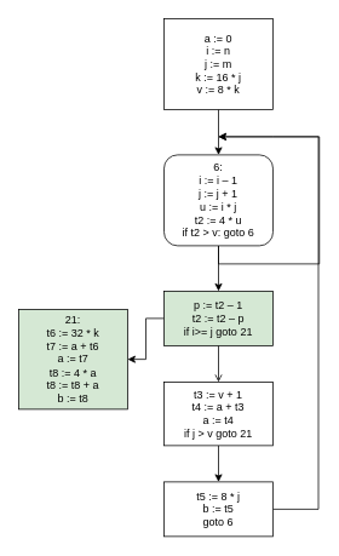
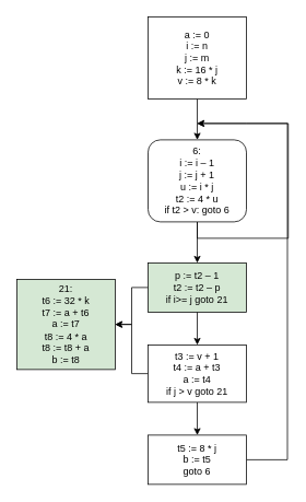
  <mxCell id="0" />
  <mxCell id="1" parent="0" />
  <mxCell id="2" style="edgeStyle=orthogonalEdgeStyle;rounded=0;orthogonalLoop=1;jettySize=auto;html=1;entryX=0.5;entryY=0;entryDx=0;entryDy=0;" edge="1" parent="1" source="3" target="6"><mxGeometry relative="1" as="geometry" /></mxCell>
  <mxCell id="3" value="a := 0&lt;br&gt;i := n&lt;br&gt;j := m&lt;br&gt;k := 16 * j&lt;br&gt;v := 8 * k" style="whiteSpace=wrap;html=1;" vertex="1" parent="1"><mxGeometry x="180" y="20" width="120" height="100" as="geometry" /></mxCell>
  <mxCell id="4" style="edgeStyle=orthogonalEdgeStyle;rounded=0;orthogonalLoop=1;jettySize=auto;html=1;" edge="1" parent="1" source="6"><mxGeometry relative="1" as="geometry"><mxPoint x="240" y="150" as="targetPoint" /><Array as="points"><mxPoint x="240" y="290" /><mxPoint x="351" y="290" /></Array></mxGeometry></mxCell>
  <mxCell id="5" style="edgeStyle=orthogonalEdgeStyle;rounded=0;orthogonalLoop=1;jettySize=auto;html=1;entryX=0.5;entryY=0;entryDx=0;entryDy=0;" edge="1" parent="1" source="6" target="9"><mxGeometry relative="1" as="geometry" /></mxCell>
  <mxCell id="6" value="&lt;div&gt;6:&lt;br&gt;&lt;/div&gt;&lt;div&gt;i := i – 1&lt;/div&gt;j := j + 1&lt;br&gt;u := i * j&lt;br&gt;t2 := 4 * u&lt;br&gt;if t2 &amp;gt; v: goto 6" style="whiteSpace=wrap;html=1;rounded=1;" vertex="1" parent="1"><mxGeometry x="180" y="170" width="120" height="100" as="geometry" /></mxCell>
- <mxCell id="7" style="edgeStyle=orthogonalEdgeStyle;rounded=0;orthogonalLoop=1;jettySize=auto;html=1;endArrow=open;" edge="1" parent="1" source="9" target="12"><mxGeometry relative="1" as="geometry" /></mxCell>
+ <mxCell id="7" style="edgeStyle=orthogonalEdgeStyle;rounded=0;orthogonalLoop=1;jettySize=auto;html=1;" edge="1" parent="1" source="9" target="12"><mxGeometry relative="1" as="geometry" /></mxCell>
  <mxCell id="8" value="" style="edgeStyle=orthogonalEdgeStyle;rounded=0;orthogonalLoop=1;jettySize=auto;html=1;" edge="1" parent="1" source="9" target="15"><mxGeometry relative="1" as="geometry" /></mxCell>
  <mxCell id="9" value="p := t2 – 1&lt;br&gt;t2 := t2 – p&lt;br&gt;if i&amp;gt;= j goto 21" style="whiteSpace=wrap;html=1;fillColor=#d5e8d4;" vertex="1" parent="1"><mxGeometry x="180" y="320" width="120" height="60" as="geometry" /></mxCell>
  <mxCell id="10" value="" style="edgeStyle=orthogonalEdgeStyle;rounded=0;orthogonalLoop=1;jettySize=auto;html=1;" edge="1" parent="1" source="12" target="14"><mxGeometry relative="1" as="geometry" /></mxCell>
+ <mxCell id="11" style="edgeStyle=orthogonalEdgeStyle;rounded=0;orthogonalLoop=1;jettySize=auto;html=1;entryX=1;entryY=0.5;entryDx=0;entryDy=0;" edge="1" parent="1" source="12" target="15"><mxGeometry relative="1" as="geometry" /></mxCell>
  <mxCell id="12" value="t3 := v + 1&lt;br&gt;t4 := a + t3&lt;br&gt;a := t4&lt;br&gt;if j &amp;gt; v goto 21" style="whiteSpace=wrap;html=1;" vertex="1" parent="1"><mxGeometry x="180" y="420" width="120" height="70" as="geometry" /></mxCell>
  <mxCell id="13" style="edgeStyle=orthogonalEdgeStyle;rounded=0;orthogonalLoop=1;jettySize=auto;html=1;" edge="1" parent="1" source="14"><mxGeometry relative="1" as="geometry"><mxPoint x="240" y="150" as="targetPoint" /><Array as="points"><mxPoint x="350" y="560" /><mxPoint x="350" y="150" /><mxPoint x="300" y="150" /></Array></mxGeometry></mxCell>
  <mxCell id="14" value="t5 := 8 * j&lt;br&gt;b := t5&lt;br&gt;goto 6" style="whiteSpace=wrap;html=1;" vertex="1" parent="1"><mxGeometry x="180" y="530" width="120" height="60" as="geometry" /></mxCell>
  <mxCell id="15" value="&lt;div&gt;21:&lt;br&gt;&lt;/div&gt;&lt;div&gt;t6 := 32 * k&lt;/div&gt;t7 := a + t6&lt;br&gt;a := t7&lt;br&gt;t8 := 4 * a&lt;br&gt;t8 := t8 + a&lt;br&gt;b := t8" style="whiteSpace=wrap;html=1;fillColor=#d5e8d4;" vertex="1" parent="1"><mxGeometry x="20" y="340" width="120" height="110" as="geometry" /></mxCell>
